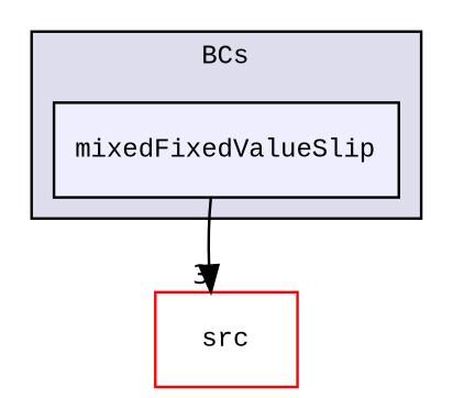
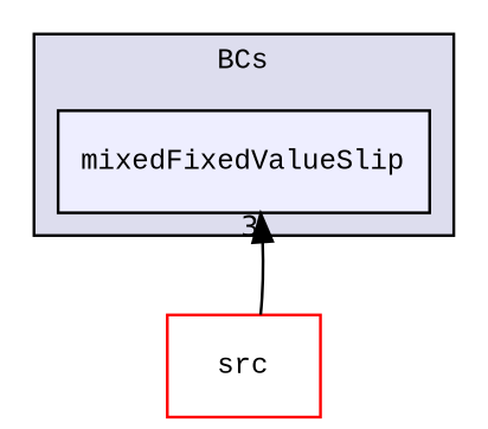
  digraph {
    compound=true
    fontname="Liberation Mono"
    node [fontname="Liberation Mono" fontsize=10 shape=box]
    n1 [fillcolor="#eeeeff" label=mixedFixedValueSlip pencolor=black style=filled]
    n2 [color=red label=src]
    subgraph cluster_1 {
      bgcolor="#ddddee"
      fontsize=10
      label=BCs
      pencolor=black
      n1
    }
-   n1 -> n2 [headlabel=3 labeldistance=1.5 labelfontname=Helvetica labelfontsize=10 fontname="Liberation Mono"]
+   n2 -> n1 [headlabel=3 labeldistance=1.5 labelfontname=Helvetica labelfontsize=10 fontname="Liberation Mono"]
  }
